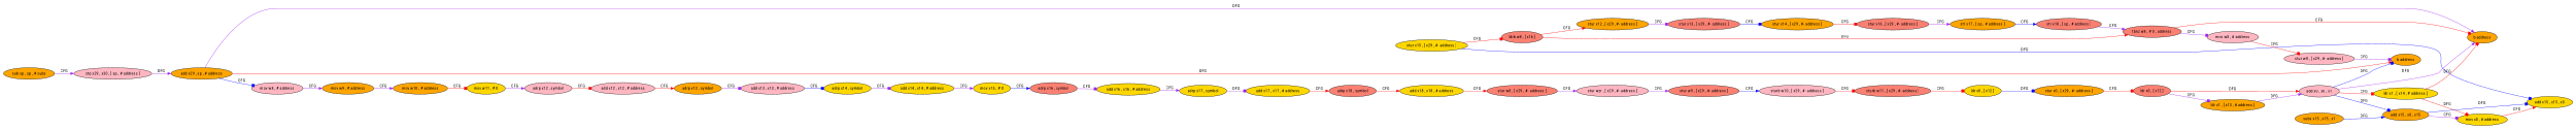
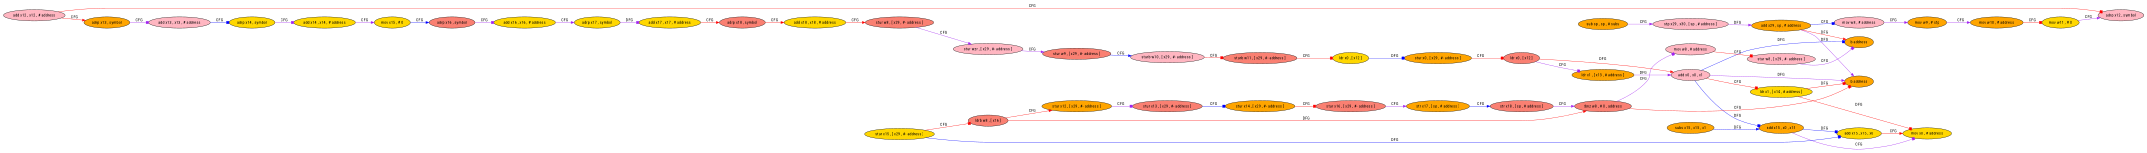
  digraph {
    fontname="Roboto Condensed"
    rankdir=LR
    node [fillcolor=orange fontname="Roboto Condensed" style=filled]
    edge [arrowhead=box color=purple fontname="Roboto Condensed"]
    n1 [label="sub sp , sp , # subs"]
    n2 [fillcolor=lightpink label="stp x29 , x30 , [ sp , # address ]"]
    n3 [label="add x29 , sp , # address"]
    n4 [fillcolor=lightpink label="mov w8 , # address"]
    n5 [label="b address"]
    n6 [label="b address"]
-   n7 [label="mov w9 , # address"]
+   n7 [label="mov w9 , # stp"]
    n8 [label="mov w10 , # address"]
    n9 [fillcolor=gold label="mov w11 , # 0"]
    n10 [fillcolor=lightpink label="adrp x12 , symbol"]
    n11 [fillcolor=lightpink label="add x12 , x12 , # address"]
    n12 [label="adrp x13 , symbol"]
    n13 [fillcolor=lightpink label="add x13 , x13 , # address"]
    n14 [fillcolor=gold label="adrp x14 , symbol"]
    n15 [fillcolor=gold label="add x14 , x14 , # address"]
    n16 [fillcolor=gold label="mov x15 , # 0"]
    n17 [fillcolor=salmon label="adrp x16 , symbol"]
    n18 [fillcolor=gold label="add x16 , x16 , # address"]
    n19 [fillcolor=gold label="adrp x17 , symbol"]
    n20 [fillcolor=gold label="add x17 , x17 , # address"]
    n21 [fillcolor=salmon label="adrp x18 , symbol"]
    n22 [fillcolor=gold label="add x18 , x18 , # address"]
    n23 [fillcolor=salmon label="stur w8 , [ x29 , #- address ]"]
    n24 [fillcolor=lightpink label="stur wzr , [ x29 , #- address ]"]
    n25 [fillcolor=salmon label="stur w9 , [ x29 , #- address ]"]
    n26 [fillcolor=lightpink label="sturb w10 , [ x29 , #- address ]"]
    n27 [fillcolor=salmon label="sturb w11 , [ x29 , #- address ]"]
    n28 [fillcolor=gold label="ldr x0 , [ x12 ]"]
    n29 [label="stur x0 , [ x29 , #- address ]"]
    n30 [fillcolor=salmon label="ldr x0 , [ x12 ]"]
    n31 [label="ldr x1 , [ x13 , # address ]"]
    n32 [fillcolor=lightpink label="add x0 , x0 , x1"]
    n33 [fillcolor=gold label="ldr x1 , [ x14 , # address ]"]
    n34 [label="add x15 , x0 , x15"]
    n35 [fillcolor=gold label="mov x0 , # address"]
    n36 [fillcolor=gold label="add x15 , x15 , x0"]
    n37 [label="subs x15 , x15 , x1"]
    n38 [fillcolor=gold label="stur x15 , [ x29 , #- address ]"]
    n39 [fillcolor=salmon label="ldrb w8 , [ x16 ]"]
    n40 [label="stur x12 , [ x29 , #- address ]"]
    n41 [fillcolor=salmon label="tbnz w8 , # 0 , address"]
    n42 [fillcolor=salmon label="stur x13 , [ x29 , #- address ]"]
    n43 [fillcolor=lightpink label="mov w8 , # address"]
    n44 [label="stur x14 , [ x29 , #- address ]"]
    n45 [fillcolor=salmon label="stur x16 , [ x29 , #- address ]"]
    n46 [label="str x17 , [ sp , # address ]"]
    n47 [fillcolor=salmon label="str x18 , [ sp , # address ]"]
    n48 [fillcolor=lightpink label="stur w8 , [ x29 , #- address ]"]
    n1 -> n2 [arrowhead=normal label=CFG]
    n2 -> n3 [arrowhead=normal label=DFG]
    n3 -> n4 [color=blue label=CFG]
    n3 -> n5 [arrowhead=normal label=DFG]
    n3 -> n6 [arrowhead=normal color=red label=DFG]
    n4 -> n7 [arrowhead=normal label=CFG]
    n7 -> n8 [arrowhead=normal label=CFG]
    n8 -> n9 [color=red label=CFG]
    n9 -> n10 [arrowhead=normal label=CFG]
-   n10 -> n11 [color=red label=CFG]
+   n11 -> n10 [color=red label=CFG]
    n11 -> n12 [arrowhead=normal color=red label=CFG]
    n12 -> n13 [label=CFG]
    n13 -> n14 [color=blue label=CFG]
    n14 -> n15 [label=CFG]
    n15 -> n16 [arrowhead=normal label=CFG]
    n16 -> n17 [arrowhead=normal color=blue label=CFG]
    n17 -> n18 [label=CFG]
    n18 -> n19 [arrowhead=normal label=CFG]
    n19 -> n20 [label=DFG]
    n20 -> n21 [arrowhead=normal color=red label=CFG]
    n21 -> n22 [arrowhead=normal color=red label=CFG]
    n22 -> n23 [arrowhead=normal color=red label=CFG]
    n23 -> n24 [arrowhead=normal label=CFG]
    n24 -> n25 [arrowhead=normal label=CFG]
    n25 -> n26 [arrowhead=normal color=blue label=CFG]
    n26 -> n27 [color=red label=CFG]
    n27 -> n28 [color=red label=CFG]
    n28 -> n29 [color=blue label=DFG]
    n29 -> n30 [color=red label=CFG]
    n30 -> n31 [label=CFG]
    n30 -> n32 [arrowhead=normal color=red label=DFG]
    n31 -> n32 [arrowhead=normal label=DFG]
    n32 -> n5 [arrowhead=normal label=DFG]
    n32 -> n6 [color=blue label=DFG]
    n32 -> n33 [color=red label=CFG]
    n32 -> n34 [color=blue label=DFG]
    n33 -> n5 [color=red label=DFG]
    n33 -> n35 [color=red label=DFG]
    n34 -> n35 [label=CFG]
    n34 -> n36 [color=blue label=DFG]
-   n35 -> n36 [arrowhead=normal color=red label=CFG]
+   n36 -> n35 [arrowhead=normal color=red label=CFG]
    n37 -> n34 [arrowhead=normal color=blue label=DFG]
    n38 -> n36 [color=blue label=DFG]
    n38 -> n39 [color=red label=CFG]
    n39 -> n40 [arrowhead=normal color=red label=CFG]
    n39 -> n41 [arrowhead=normal color=red label=DFG]
    n40 -> n42 [label=CFG]
    n41 -> n5 [color=red label=CFG]
    n41 -> n43 [label=CFG]
    n42 -> n44 [color=blue label=CFG]
    n43 -> n48 [color=red label=CFG]
    n44 -> n45 [color=red label=CFG]
    n45 -> n46 [arrowhead=normal label=CFG]
    n46 -> n47 [arrowhead=normal color=blue label=CFG]
    n47 -> n41 [arrowhead=normal label=CFG]
    n48 -> n6 [label=CFG]
  }
